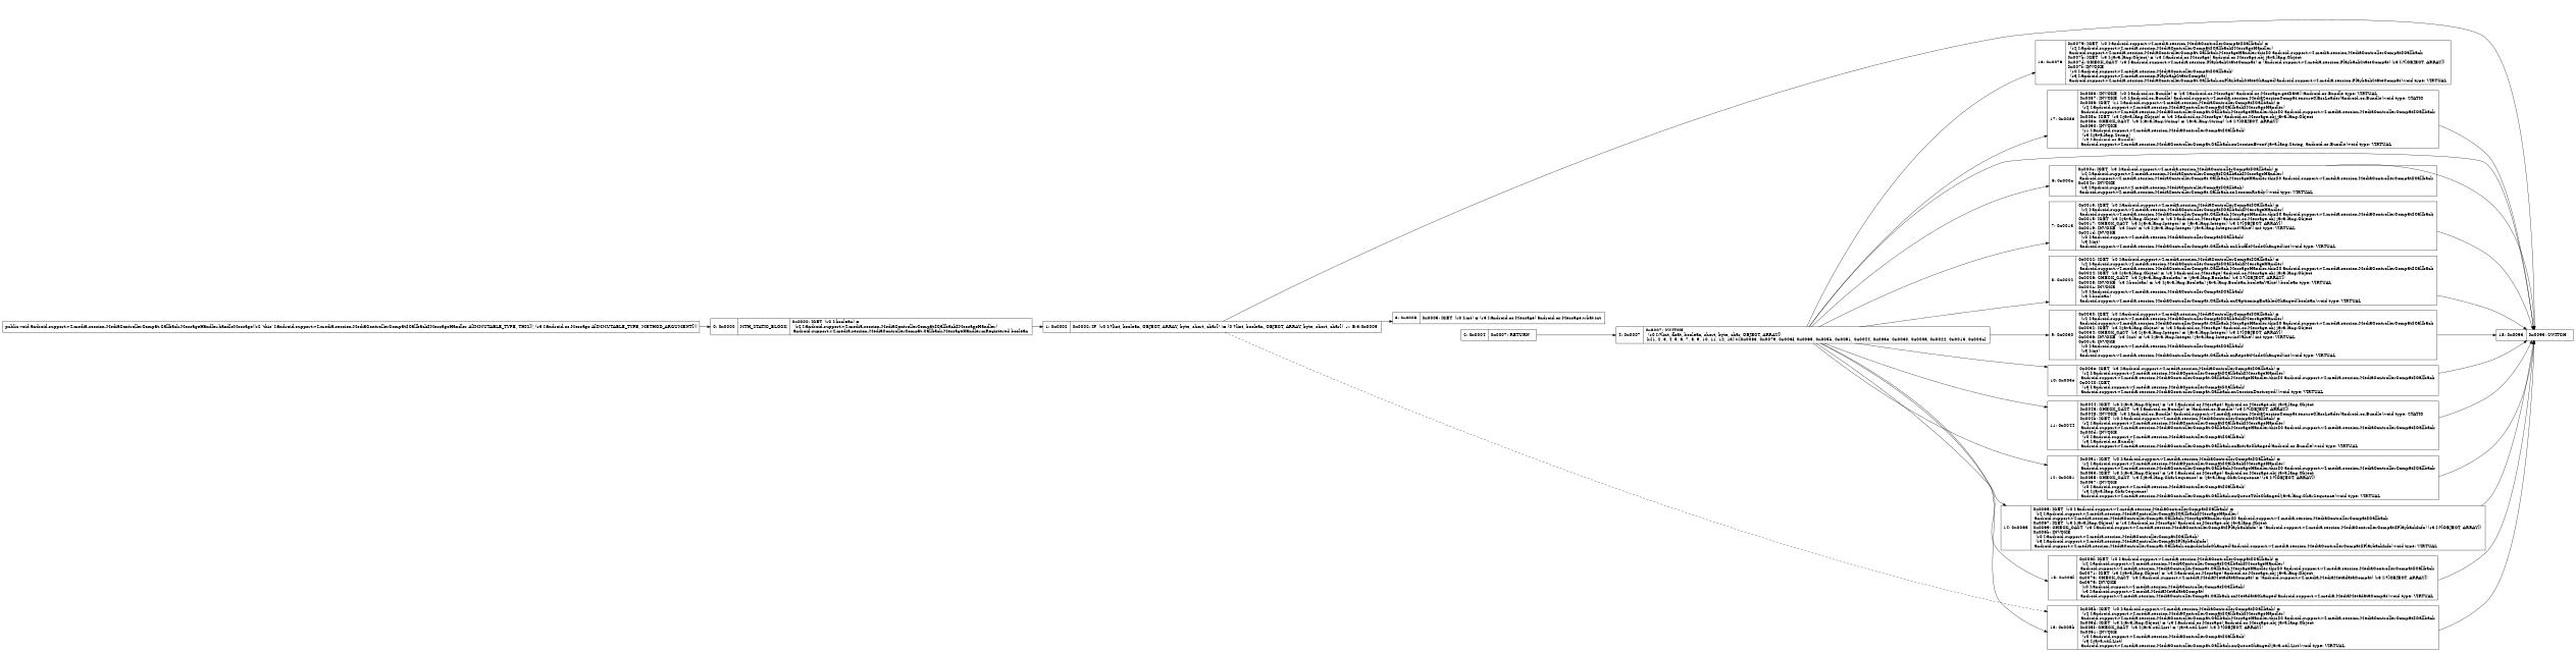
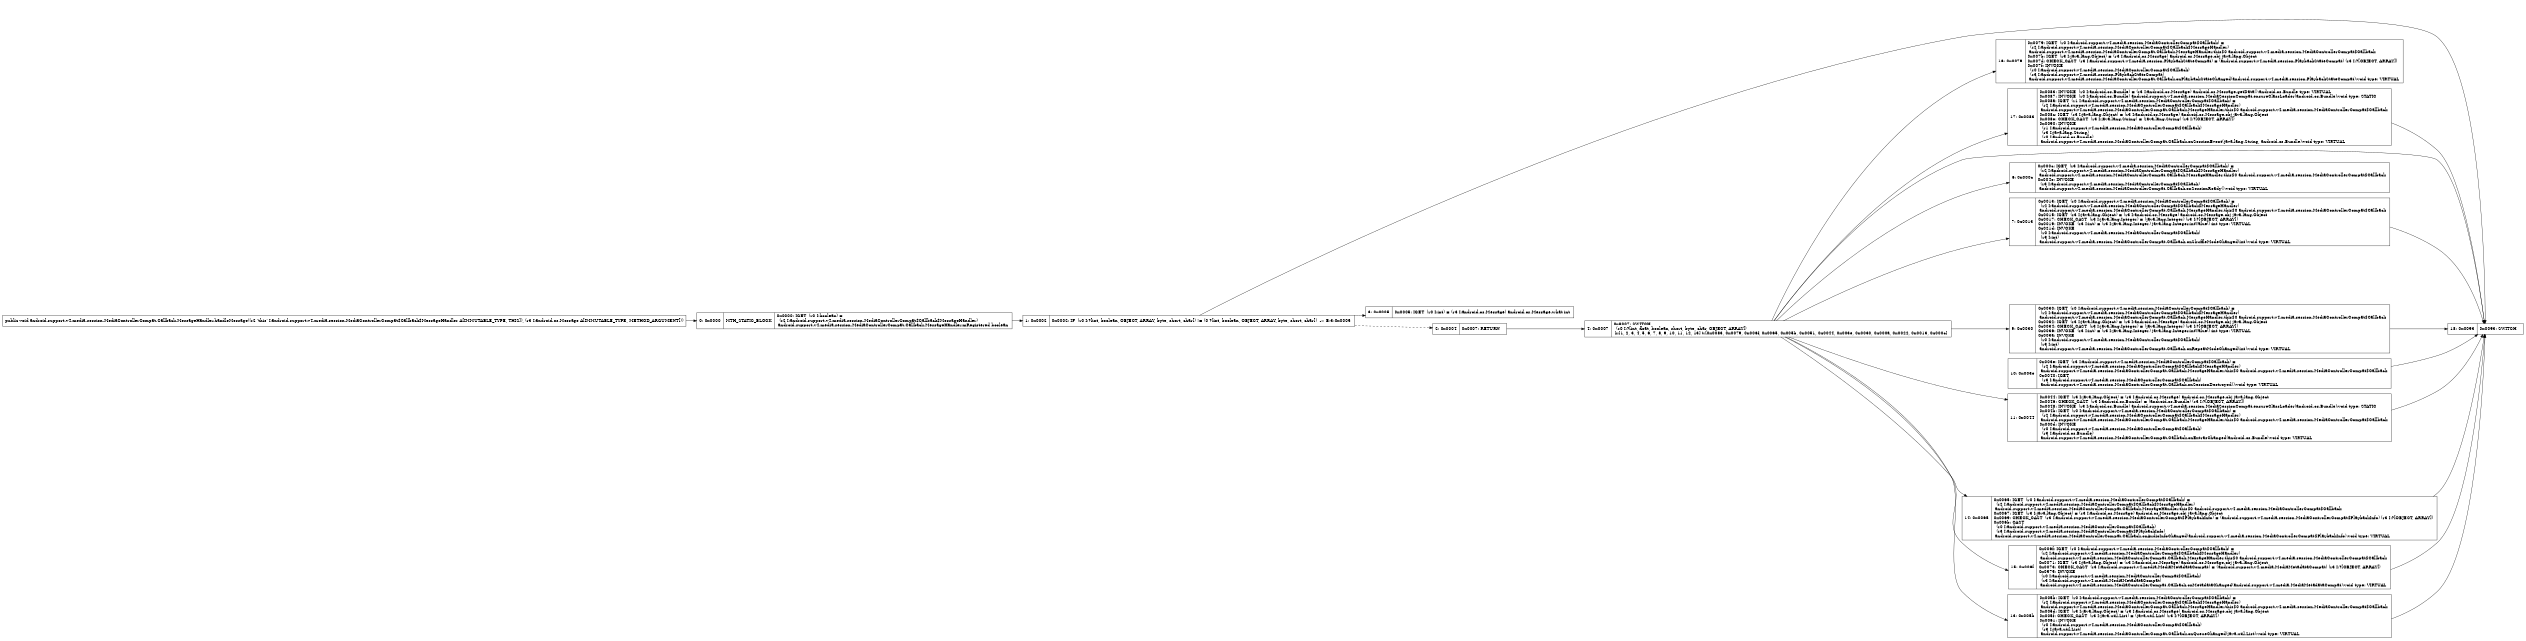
  digraph {
    rankdir=LR
    node [shape=record]
    n1 [label="{0\:\ 0x0000|MTH_STATIC_BLOCK\l|0x0000: IGET  (r0 I:boolean) = \l  (r2 I:android.support.v4.media.session.MediaControllerCompat$Callback$MessageHandler)\l android.support.v4.media.session.MediaControllerCompat.Callback.MessageHandler.mRegistered boolean \l}"]
    n2 [label="{1\:\ 0x0002|0x0002: IF  (r0 I:?[int, boolean, OBJECT, ARRAY, byte, short, char]) != (0 ?[int, boolean, OBJECT, ARRAY, byte, short, char])  \-\> B:3:0x0005 \l}"]
    n3 [label="{2\:\ 0x0004|0x0007: RETURN   \l}"]
    n4 [label="{3\:\ 0x0005|0x0005: IGET  (r0 I:int) = (r3 I:android.os.Message) android.os.Message.what int \l}"]
    n5 [label="{18\:\ 0x0093|0x0093: SWITCH   \l}"]
    n6 [label="{4\:\ 0x0007|0x8007: SWITCH  \l  (r0 I:?[int, float, boolean, short, byte, char, OBJECT, ARRAY])\l k:[1, 2, 3, 4, 5, 6, 7, 8, 9, 10, 11, 12, 13] t:[0x0083, 0x0079, 0x006f, 0x0065, 0x005b, 0x0051, 0x0044, 0x003e, 0x0030, 0x000a, 0x0022, 0x0013, 0x000c] \l}"]
    n7 [label="{6\:\ 0x000c|0x000c: IGET  (r3 I:android.support.v4.media.session.MediaControllerCompat$Callback) = \l  (r2 I:android.support.v4.media.session.MediaControllerCompat$Callback$MessageHandler)\l android.support.v4.media.session.MediaControllerCompat.Callback.MessageHandler.this$0 android.support.v4.media.session.MediaControllerCompat$Callback \l0x004e: INVOKE  \l  (r3 I:android.support.v4.media.session.MediaControllerCompat$Callback)\l android.support.v4.media.session.MediaControllerCompat.Callback.onSessionReady():void type: VIRTUAL \l}"]
    n8 [label="{7\:\ 0x0013|0x0013: IGET  (r0 I:android.support.v4.media.session.MediaControllerCompat$Callback) = \l  (r2 I:android.support.v4.media.session.MediaControllerCompat$Callback$MessageHandler)\l android.support.v4.media.session.MediaControllerCompat.Callback.MessageHandler.this$0 android.support.v4.media.session.MediaControllerCompat$Callback \l0x0015: IGET  (r3 I:java.lang.Object) = (r3 I:android.os.Message) android.os.Message.obj java.lang.Object \l0x0017: CHECK_CAST  (r3 I:java.lang.Integer) = (java.lang.Integer) (r3 I:?[OBJECT, ARRAY]) \l0x0019: INVOKE  (r3 I:int) = (r3 I:java.lang.Integer) java.lang.Integer.intValue():int type: VIRTUAL \l0x021d: INVOKE  \l  (r0 I:android.support.v4.media.session.MediaControllerCompat$Callback)\l  (r3 I:int)\l android.support.v4.media.session.MediaControllerCompat.Callback.onShuffleModeChanged(int):void type: VIRTUAL \l}"]
-   n9 [label="{8\:\ 0x0022|0x0022: IGET  (r0 I:android.support.v4.media.session.MediaControllerCompat$Callback) = \l  (r2 I:android.support.v4.media.session.MediaControllerCompat$Callback$MessageHandler)\l android.support.v4.media.session.MediaControllerCompat.Callback.MessageHandler.this$0 android.support.v4.media.session.MediaControllerCompat$Callback \l0x0024: IGET  (r3 I:java.lang.Object) = (r3 I:android.os.Message) android.os.Message.obj java.lang.Object \l0x0026: CHECK_CAST  (r3 I:java.lang.Boolean) = (java.lang.Boolean) (r3 I:?[OBJECT, ARRAY]) \l0x0028: INVOKE  (r3 I:boolean) = (r3 I:java.lang.Boolean) java.lang.Boolean.booleanValue():boolean type: VIRTUAL \l0x002c: INVOKE  \l  (r0 I:android.support.v4.media.session.MediaControllerCompat$Callback)\l  (r3 I:boolean)\l android.support.v4.media.session.MediaControllerCompat.Callback.onCaptioningEnabledChanged(boolean):void type: VIRTUAL \l}"]
-   n10 [label="{9\:\ 0x0030|0x0030: IGET  (r0 I:android.support.v4.media.session.MediaControllerCompat$Callback) = \l  (r2 I:android.support.v4.media.session.MediaControllerCompat$Callback$MessageHandler)\l android.support.v4.media.session.MediaControllerCompat.Callback.MessageHandler.this$0 android.support.v4.media.session.MediaControllerCompat$Callback \l0x0032: IGET  (r3 I:java.lang.Object) = (r3 I:android.os.Message) android.os.Message.obj java.lang.Object \l0x0034: CHECK_CAST  (r3 I:java.lang.Integer) = (java.lang.Integer) (r3 I:?[OBJECT, ARRAY]) \l0x0036: INVOKE  (r3 I:int) = (r3 I:java.lang.Integer) java.lang.Integer.intValue():int type: VIRTUAL \l0x001a: INVOKE  \l  (r0 I:android.support.v4.media.session.MediaControllerCompat$Callback)\l  (r3 I:int)\l android.support.v4.media.session.MediaControllerCompat.Callback.onRepeatModeChanged(int):void type: VIRTUAL \l}"]
+   n10 [label="{9\:\ 0x0030|0x0030: IGET  (r0 I:android.support.v4.media.session.MediaControllerCompat$Callback) = \l  (r2 I:android.support.v4.media.session.MediaControllerCompat$Callback$MessageHandler)\l android.support.v4.media.session.MediaControllerCompat.Callback.MessageHandler.this$0 android.support.v4.media.session.MediaControllerCompat$Callback \l0x0032: IGET  (r3 I:java.lang.Object) = (r3 I:android.os.Message) android.os.Message.obj java.lang.Object \l0x0034: CHECK_CAST  (r3 I:java.lang.Integer) = (java.lang.Integer) (r3 I:?[OBJECT, ARRAY]) \l0x0036: INVOKE  (r3 I:int) = (r3 I:java.lang.Integer) java.lang.Integer.intValue():int type: VIRTUAL \l0x003a: INVOKE  \l  (r0 I:android.support.v4.media.session.MediaControllerCompat$Callback)\l  (r3 I:int)\l android.support.v4.media.session.MediaControllerCompat.Callback.onRepeatModeChanged(int):void type: VIRTUAL \l}"]
    n11 [label="{10\:\ 0x003e|0x003e: IGET  (r3 I:android.support.v4.media.session.MediaControllerCompat$Callback) = \l  (r2 I:android.support.v4.media.session.MediaControllerCompat$Callback$MessageHandler)\l android.support.v4.media.session.MediaControllerCompat.Callback.MessageHandler.this$0 android.support.v4.media.session.MediaControllerCompat$Callback \l0x0040: IGET  \l  (r3 I:android.support.v4.media.session.MediaControllerCompat$Callback)\l android.support.v4.media.session.MediaControllerCompat.Callback.onSessionDestroyed():void type: VIRTUAL \l}"]
    n12 [label="{11\:\ 0x0044|0x0044: IGET  (r3 I:java.lang.Object) = (r3 I:android.os.Message) android.os.Message.obj java.lang.Object \l0x0046: CHECK_CAST  (r3 I:android.os.Bundle) = (android.os.Bundle) (r3 I:?[OBJECT, ARRAY]) \l0x0048: INVOKE  (r3 I:android.os.Bundle) android.support.v4.media.session.MediaSessionCompat.ensureClassLoader(android.os.Bundle):void type: STATIC \l0x004b: IGET  (r0 I:android.support.v4.media.session.MediaControllerCompat$Callback) = \l  (r2 I:android.support.v4.media.session.MediaControllerCompat$Callback$MessageHandler)\l android.support.v4.media.session.MediaControllerCompat.Callback.MessageHandler.this$0 android.support.v4.media.session.MediaControllerCompat$Callback \l0x000d: INVOKE  \l  (r0 I:android.support.v4.media.session.MediaControllerCompat$Callback)\l  (r3 I:android.os.Bundle)\l android.support.v4.media.session.MediaControllerCompat.Callback.onExtrasChanged(android.os.Bundle):void type: VIRTUAL \l}"]
-   n13 [label="{12\:\ 0x0051|0x0051: IGET  (r0 I:android.support.v4.media.session.MediaControllerCompat$Callback) = \l  (r2 I:android.support.v4.media.session.MediaControllerCompat$Callback$MessageHandler)\l android.support.v4.media.session.MediaControllerCompat.Callback.MessageHandler.this$0 android.support.v4.media.session.MediaControllerCompat$Callback \l0x0053: IGET  (r3 I:java.lang.Object) = (r3 I:android.os.Message) android.os.Message.obj java.lang.Object \l0x0055: CHECK_CAST  (r3 I:java.lang.CharSequence) = (java.lang.CharSequence) (r3 I:?[OBJECT, ARRAY]) \l0x0057: INVOKE  \l  (r0 I:android.support.v4.media.session.MediaControllerCompat$Callback)\l  (r3 I:java.lang.CharSequence)\l android.support.v4.media.session.MediaControllerCompat.Callback.onQueueTitleChanged(java.lang.CharSequence):void type: VIRTUAL \l}"]
    n14 [label="{13\:\ 0x005b|0x005b: IGET  (r0 I:android.support.v4.media.session.MediaControllerCompat$Callback) = \l  (r2 I:android.support.v4.media.session.MediaControllerCompat$Callback$MessageHandler)\l android.support.v4.media.session.MediaControllerCompat.Callback.MessageHandler.this$0 android.support.v4.media.session.MediaControllerCompat$Callback \l0x005d: IGET  (r3 I:java.lang.Object) = (r3 I:android.os.Message) android.os.Message.obj java.lang.Object \l0x005f: CHECK_CAST  (r3 I:java.util.List) = (java.util.List) (r3 I:?[OBJECT, ARRAY]) \l0x0061: INVOKE  \l  (r0 I:android.support.v4.media.session.MediaControllerCompat$Callback)\l  (r3 I:java.util.List)\l android.support.v4.media.session.MediaControllerCompat.Callback.onQueueChanged(java.util.List):void type: VIRTUAL \l}"]
-   n15 [label="{14\:\ 0x0065|0x0065: IGET  (r0 I:android.support.v4.media.session.MediaControllerCompat$Callback) = \l  (r2 I:android.support.v4.media.session.MediaControllerCompat$Callback$MessageHandler)\l android.support.v4.media.session.MediaControllerCompat.Callback.MessageHandler.this$0 android.support.v4.media.session.MediaControllerCompat$Callback \l0x0067: IGET  (r3 I:java.lang.Object) = (r3 I:android.os.Message) android.os.Message.obj java.lang.Object \l0x0069: CHECK_CAST  (r3 I:android.support.v4.media.session.MediaControllerCompat$PlaybackInfo) = (android.support.v4.media.session.MediaControllerCompat$PlaybackInfo) (r3 I:?[OBJECT, ARRAY]) \l0x006b: INVOKE  \l  (r0 I:android.support.v4.media.session.MediaControllerCompat$Callback)\l  (r3 I:android.support.v4.media.session.MediaControllerCompat$PlaybackInfo)\l android.support.v4.media.session.MediaControllerCompat.Callback.onAudioInfoChanged(android.support.v4.media.session.MediaControllerCompat$PlaybackInfo):void type: VIRTUAL \l}"]
+   n15 [label="{14\:\ 0x0065|0x0065: IGET  (r0 I:android.support.v4.media.session.MediaControllerCompat$Callback) = \l  (r2 I:android.support.v4.media.session.MediaControllerCompat$Callback$MessageHandler)\l android.support.v4.media.session.MediaControllerCompat.Callback.MessageHandler.this$0 android.support.v4.media.session.MediaControllerCompat$Callback \l0x0067: IGET  (r3 I:java.lang.Object) = (r3 I:android.os.Message) android.os.Message.obj java.lang.Object \l0x0069: CHECK_CAST  (r3 I:android.support.v4.media.session.MediaControllerCompat$PlaybackInfo) = (android.support.v4.media.session.MediaControllerCompat$PlaybackInfo) (r3 I:?[OBJECT, ARRAY]) \l0x006b: CAST  \l  (r0 I:android.support.v4.media.session.MediaControllerCompat$Callback)\l  (r3 I:android.support.v4.media.session.MediaControllerCompat$PlaybackInfo)\l android.support.v4.media.session.MediaControllerCompat.Callback.onAudioInfoChanged(android.support.v4.media.session.MediaControllerCompat$PlaybackInfo):void type: VIRTUAL \l}"]
    n16 [label="{15\:\ 0x006f|0x006f: IGET  (r0 I:android.support.v4.media.session.MediaControllerCompat$Callback) = \l  (r2 I:android.support.v4.media.session.MediaControllerCompat$Callback$MessageHandler)\l android.support.v4.media.session.MediaControllerCompat.Callback.MessageHandler.this$0 android.support.v4.media.session.MediaControllerCompat$Callback \l0x0071: IGET  (r3 I:java.lang.Object) = (r3 I:android.os.Message) android.os.Message.obj java.lang.Object \l0x0073: CHECK_CAST  (r3 I:android.support.v4.media.MediaMetadataCompat) = (android.support.v4.media.MediaMetadataCompat) (r3 I:?[OBJECT, ARRAY]) \l0x0575: INVOKE  \l  (r0 I:android.support.v4.media.session.MediaControllerCompat$Callback)\l  (r3 I:android.support.v4.media.MediaMetadataCompat)\l android.support.v4.media.session.MediaControllerCompat.Callback.onMetadataChanged(android.support.v4.media.MediaMetadataCompat):void type: VIRTUAL \l}"]
    n17 [label="{16\:\ 0x0079|0x0079: IGET  (r0 I:android.support.v4.media.session.MediaControllerCompat$Callback) = \l  (r2 I:android.support.v4.media.session.MediaControllerCompat$Callback$MessageHandler)\l android.support.v4.media.session.MediaControllerCompat.Callback.MessageHandler.this$0 android.support.v4.media.session.MediaControllerCompat$Callback \l0x007b: IGET  (r3 I:java.lang.Object) = (r3 I:android.os.Message) android.os.Message.obj java.lang.Object \l0x007d: CHECK_CAST  (r3 I:android.support.v4.media.session.PlaybackStateCompat) = (android.support.v4.media.session.PlaybackStateCompat) (r3 I:?[OBJECT, ARRAY]) \l0x007f: INVOKE  \l  (r0 I:android.support.v4.media.session.MediaControllerCompat$Callback)\l  (r3 I:android.support.v4.media.session.PlaybackStateCompat)\l android.support.v4.media.session.MediaControllerCompat.Callback.onPlaybackStateChanged(android.support.v4.media.session.PlaybackStateCompat):void type: VIRTUAL \l}"]
    n18 [label="{17\:\ 0x0083|0x0083: INVOKE  (r0 I:android.os.Bundle) = (r3 I:android.os.Message) android.os.Message.getData():android.os.Bundle type: VIRTUAL \l0x0087: INVOKE  (r0 I:android.os.Bundle) android.support.v4.media.session.MediaSessionCompat.ensureClassLoader(android.os.Bundle):void type: STATIC \l0x008a: IGET  (r1 I:android.support.v4.media.session.MediaControllerCompat$Callback) = \l  (r2 I:android.support.v4.media.session.MediaControllerCompat$Callback$MessageHandler)\l android.support.v4.media.session.MediaControllerCompat.Callback.MessageHandler.this$0 android.support.v4.media.session.MediaControllerCompat$Callback \l0x008c: IGET  (r3 I:java.lang.Object) = (r3 I:android.os.Message) android.os.Message.obj java.lang.Object \l0x008e: CHECK_CAST  (r3 I:java.lang.String) = (java.lang.String) (r3 I:?[OBJECT, ARRAY]) \l0x0090: INVOKE  \l  (r1 I:android.support.v4.media.session.MediaControllerCompat$Callback)\l  (r3 I:java.lang.String)\l  (r0 I:android.os.Bundle)\l android.support.v4.media.session.MediaControllerCompat.Callback.onSessionEvent(java.lang.String, android.os.Bundle):void type: VIRTUAL \l}"]
    n19 [label="{public void android.support.v4.media.session.MediaControllerCompat.Callback.MessageHandler.handleMessage((r2 'this' I:android.support.v4.media.session.MediaControllerCompat$Callback$MessageHandler A[IMMUTABLE_TYPE, THIS]), (r3 I:android.os.Message A[IMMUTABLE_TYPE, METHOD_ARGUMENT])) }"]
    n1 -> n2
-   n2 -> n14 [style=dashed]
+   n2 -> n3 [style=dashed]
    n2 -> n4
    n2 -> n5
    n3 -> n6
    n6 -> n5
    n6 -> n7
    n6 -> n8
-   n6 -> n9
    n6 -> n10
-   n6 -> n11
    n6 -> n12
-   n6 -> n13
    n6 -> n14
    n6 -> n15
    n6 -> n16
    n6 -> n17
    n6 -> n18
-   n7 -> n5
    n8 -> n5
-   n9 -> n5
    n10 -> n5
    n11 -> n5
    n12 -> n5
-   n13 -> n5
    n14 -> n5
    n15 -> n5
    n16 -> n5
    n18 -> n5
    n19 -> n1
  }
